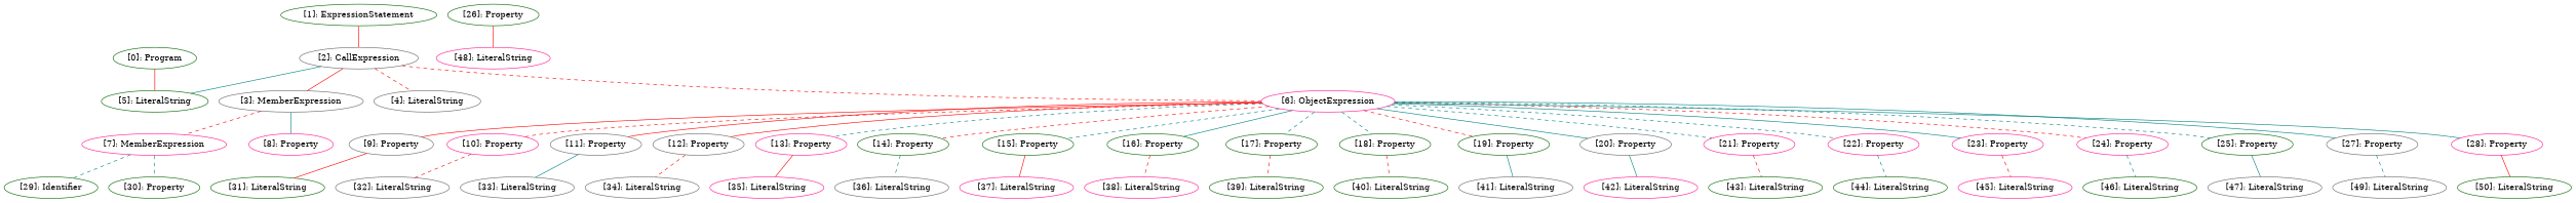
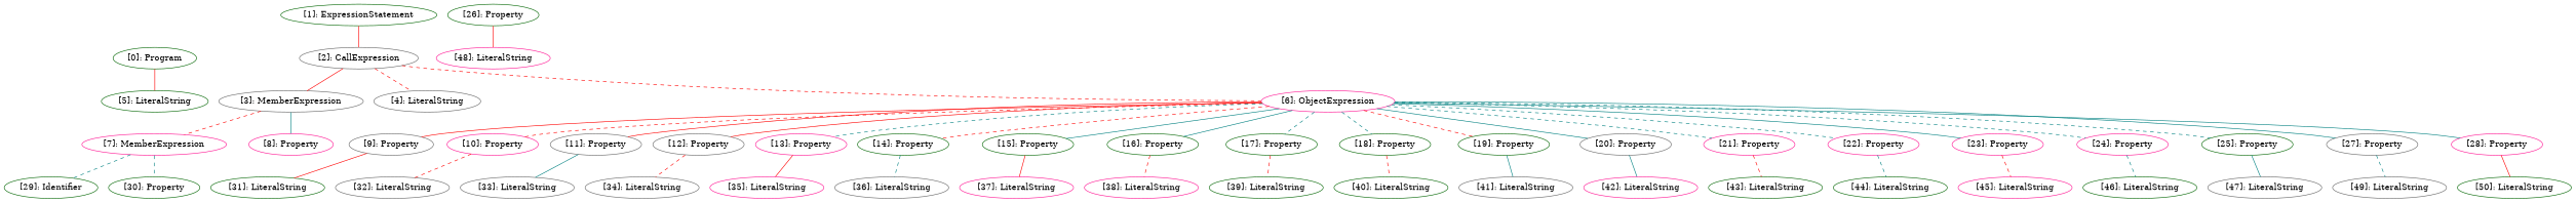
  graph {
    node [color=darkgreen]
    edge [color=teal style=dashed]
    n1 [label="[0]: Program"]
    n2 [label="[5]: LiteralString"]
    n3 [label="[1]: ExpressionStatement"]
    n4 [color=gray40 label="[2]: CallExpression"]
    n5 [color=gray40 label="[3]: MemberExpression"]
    n6 [color=gray40 label="[4]: LiteralString"]
    n7 [color=deeppink label="[6]: ObjectExpression"]
    n8 [color=deeppink label="[7]: MemberExpression"]
    n9 [color=deeppink label="[8]: Property"]
    n10 [color=gray40 label="[9]: Property"]
    n11 [color=deeppink label="[10]: Property"]
    n12 [color=gray40 label="[11]: Property"]
    n13 [color=gray40 label="[12]: Property"]
    n14 [color=deeppink label="[13]: Property"]
    n15 [label="[14]: Property"]
    n16 [label="[15]: Property"]
    n17 [label="[16]: Property"]
    n18 [label="[17]: Property"]
    n19 [label="[18]: Property"]
    n20 [label="[19]: Property"]
    n21 [color=gray40 label="[20]: Property"]
    n22 [color=deeppink label="[21]: Property"]
    n23 [color=deeppink label="[22]: Property"]
    n24 [color=deeppink label="[23]: Property"]
    n25 [color=deeppink label="[24]: Property"]
    n26 [label="[25]: Property"]
    n27 [color=gray40 label="[27]: Property"]
    n28 [color=deeppink label="[28]: Property"]
    n29 [label="[29]: Identifier"]
    n30 [label="[30]: Property"]
    n31 [label="[31]: LiteralString"]
    n32 [color=gray40 label="[32]: LiteralString"]
    n33 [color=gray40 label="[33]: LiteralString"]
    n34 [color=gray40 label="[34]: LiteralString"]
    n35 [color=deeppink label="[35]: LiteralString"]
    n36 [color=gray40 label="[36]: LiteralString"]
    n37 [color=deeppink label="[37]: LiteralString"]
    n38 [color=deeppink label="[38]: LiteralString"]
    n39 [label="[39]: LiteralString"]
    n40 [label="[40]: LiteralString"]
    n41 [color=gray40 label="[41]: LiteralString"]
    n42 [color=deeppink label="[42]: LiteralString"]
    n43 [label="[43]: LiteralString"]
    n44 [label="[44]: LiteralString"]
    n45 [color=deeppink label="[45]: LiteralString"]
    n46 [label="[46]: LiteralString"]
    n47 [color=gray40 label="[47]: LiteralString"]
    n48 [label="[26]: Property"]
    n49 [color=deeppink label="[48]: LiteralString"]
    n50 [color=gray40 label="[49]: LiteralString"]
    n51 [label="[50]: LiteralString"]
    n1 -- n2 [color=red style=solid]
    n3 -- n4 [color=red style=solid]
-   n4 -- n2 [style=solid]
    n4 -- n5 [color=red style=solid]
    n4 -- n6 [color=red]
    n4 -- n7 [color=red]
    n5 -- n8 [color=red]
    n5 -- n9 [style=solid]
    n7 -- n10 [color=red style=solid]
    n7 -- n11 [color=red]
    n7 -- n12 [color=red style=solid]
    n7 -- n13 [color=red style=solid]
    n7 -- n14
    n7 -- n15 [color=red]
-   n7 -- n16
+   n7 -- n16 [style=solid]
    n7 -- n17 [style=solid]
    n7 -- n18
    n7 -- n19
    n7 -- n20 [color=red]
    n7 -- n21 [style=solid]
    n7 -- n22
    n7 -- n23
    n7 -- n24 [style=solid]
-   n7 -- n25 [color=red]
+   n7 -- n25
    n7 -- n26
    n7 -- n27 [style=solid]
    n7 -- n28 [style=solid]
    n8 -- n29
    n8 -- n30
    n10 -- n31 [color=red style=solid]
    n11 -- n32 [color=red]
    n12 -- n33 [style=solid]
    n13 -- n34 [color=red]
    n14 -- n35 [color=red style=solid]
    n15 -- n36
    n16 -- n37 [color=red style=solid]
    n17 -- n38 [color=red]
    n18 -- n39 [color=red]
    n19 -- n40 [color=red]
    n20 -- n41 [style=solid]
    n21 -- n42 [style=solid]
    n22 -- n43 [color=red]
    n23 -- n44
    n24 -- n45 [color=red]
    n25 -- n46
    n26 -- n47 [style=solid]
    n27 -- n50
    n28 -- n51 [color=red style=solid]
    n48 -- n49 [color=red style=solid]
  }
